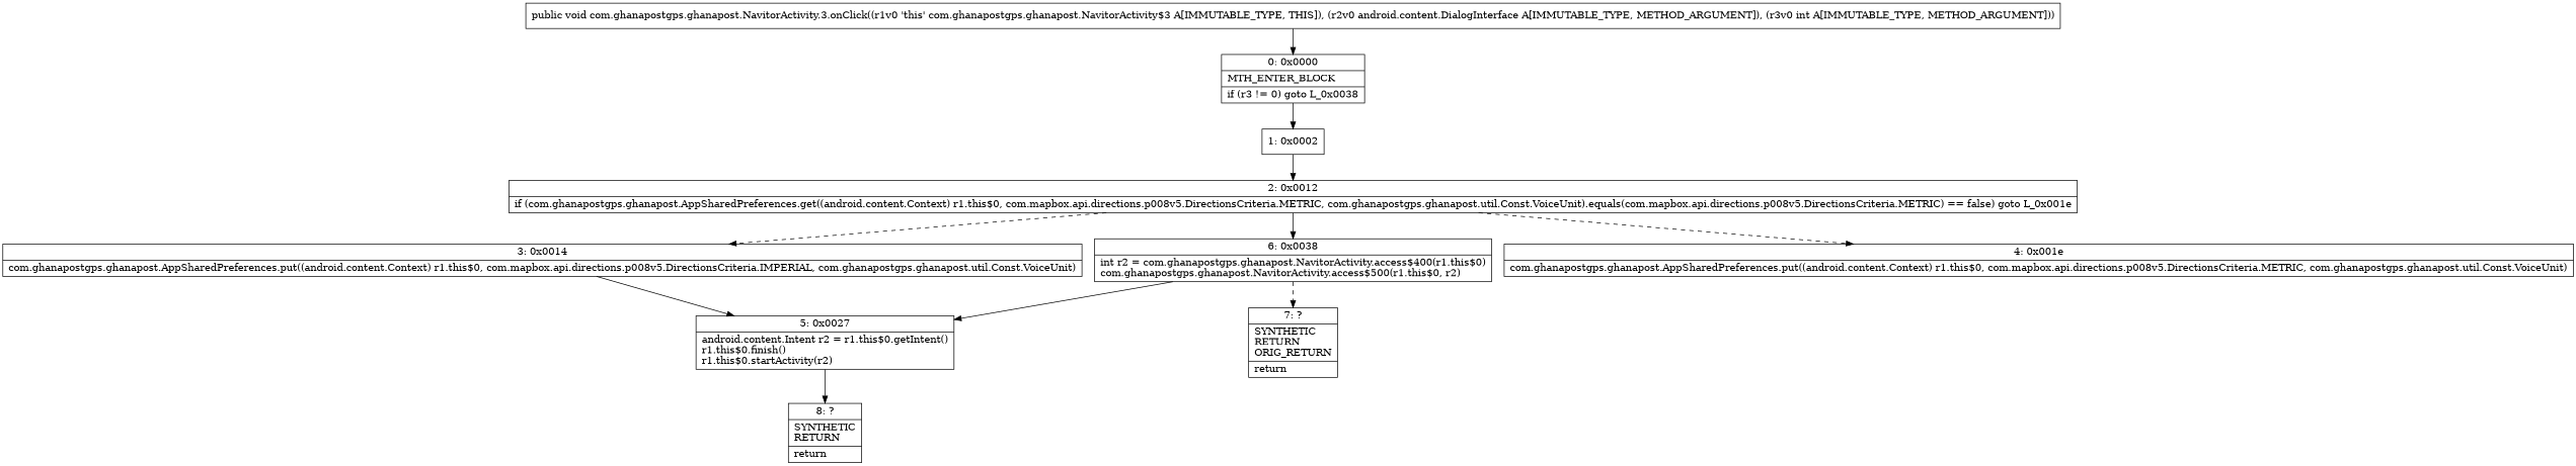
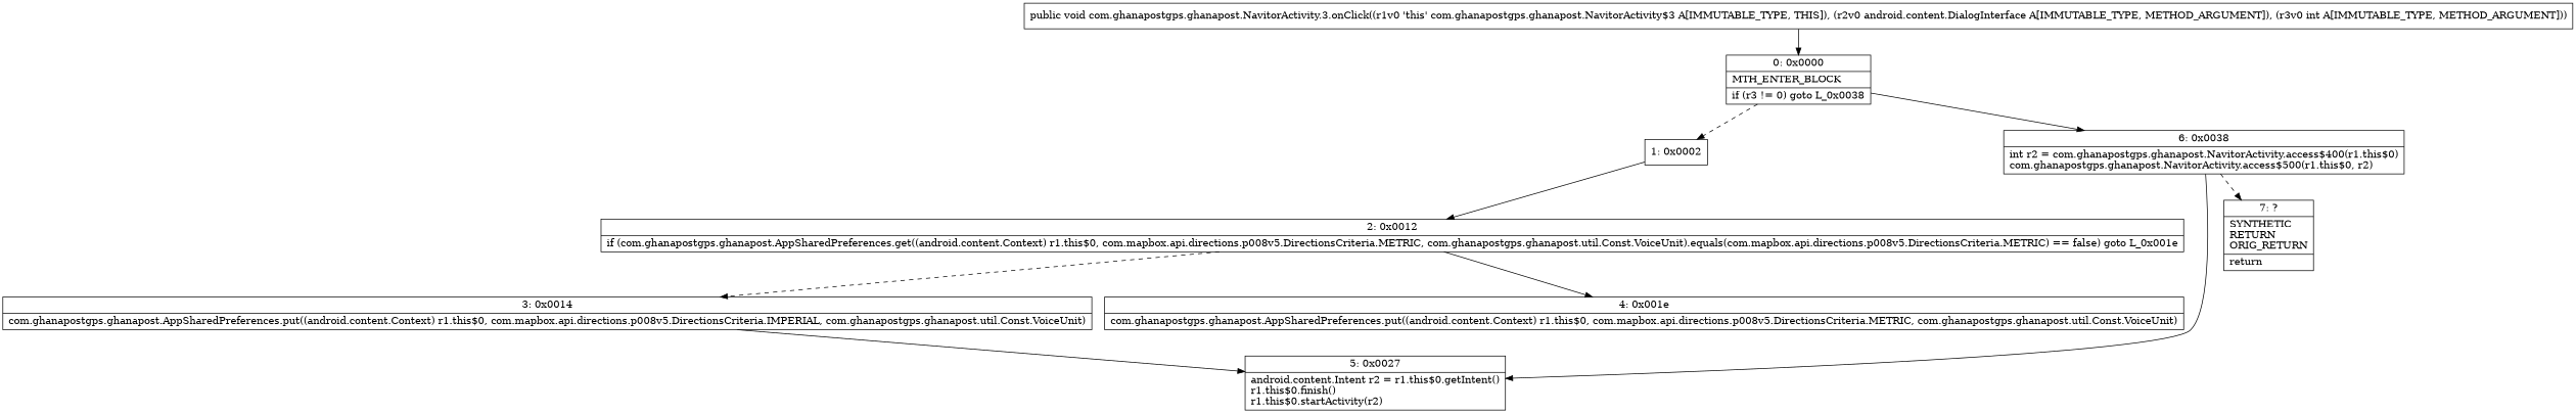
  digraph {
    node [shape=record]
    n1 [label="{0\:\ 0x0000|MTH_ENTER_BLOCK\l|if (r3 != 0) goto L_0x0038\l}"]
    n2 [label="{1\:\ 0x0002}"]
    n3 [label="{6\:\ 0x0038|int r2 = com.ghanapostgps.ghanapost.NavitorActivity.access$400(r1.this$0)\lcom.ghanapostgps.ghanapost.NavitorActivity.access$500(r1.this$0, r2)\l}"]
    n4 [label="{2\:\ 0x0012|if (com.ghanapostgps.ghanapost.AppSharedPreferences.get((android.content.Context) r1.this$0, com.mapbox.api.directions.p008v5.DirectionsCriteria.METRIC, com.ghanapostgps.ghanapost.util.Const.VoiceUnit).equals(com.mapbox.api.directions.p008v5.DirectionsCriteria.METRIC) == false) goto L_0x001e\l}"]
    n5 [label="{5\:\ 0x0027|android.content.Intent r2 = r1.this$0.getIntent()\lr1.this$0.finish()\lr1.this$0.startActivity(r2)\l}"]
    n6 [label="{7\:\ ?|SYNTHETIC\lRETURN\lORIG_RETURN\l|return\l}"]
    n7 [label="{3\:\ 0x0014|com.ghanapostgps.ghanapost.AppSharedPreferences.put((android.content.Context) r1.this$0, com.mapbox.api.directions.p008v5.DirectionsCriteria.IMPERIAL, com.ghanapostgps.ghanapost.util.Const.VoiceUnit)\l}"]
    n8 [label="{4\:\ 0x001e|com.ghanapostgps.ghanapost.AppSharedPreferences.put((android.content.Context) r1.this$0, com.mapbox.api.directions.p008v5.DirectionsCriteria.METRIC, com.ghanapostgps.ghanapost.util.Const.VoiceUnit)\l}"]
-   n9 [label="{8\:\ ?|SYNTHETIC\lRETURN\l|return\l}"]
    n10 [label="{public void com.ghanapostgps.ghanapost.NavitorActivity.3.onClick((r1v0 'this' com.ghanapostgps.ghanapost.NavitorActivity$3 A[IMMUTABLE_TYPE, THIS]), (r2v0 android.content.DialogInterface A[IMMUTABLE_TYPE, METHOD_ARGUMENT]), (r3v0 int A[IMMUTABLE_TYPE, METHOD_ARGUMENT])) }"]
-   n1 -> n2 [style=solid]
-   n4 -> n3
+   n1 -> n2 [style=dashed]
+   n1 -> n3
    n2 -> n4
    n3 -> n5
    n3 -> n6 [style=dashed]
    n4 -> n7 [style=dashed]
-   n4 -> n8 [style=dashed]
-   n5 -> n9
+   n4 -> n8
    n7 -> n5
    n10 -> n1
  }
